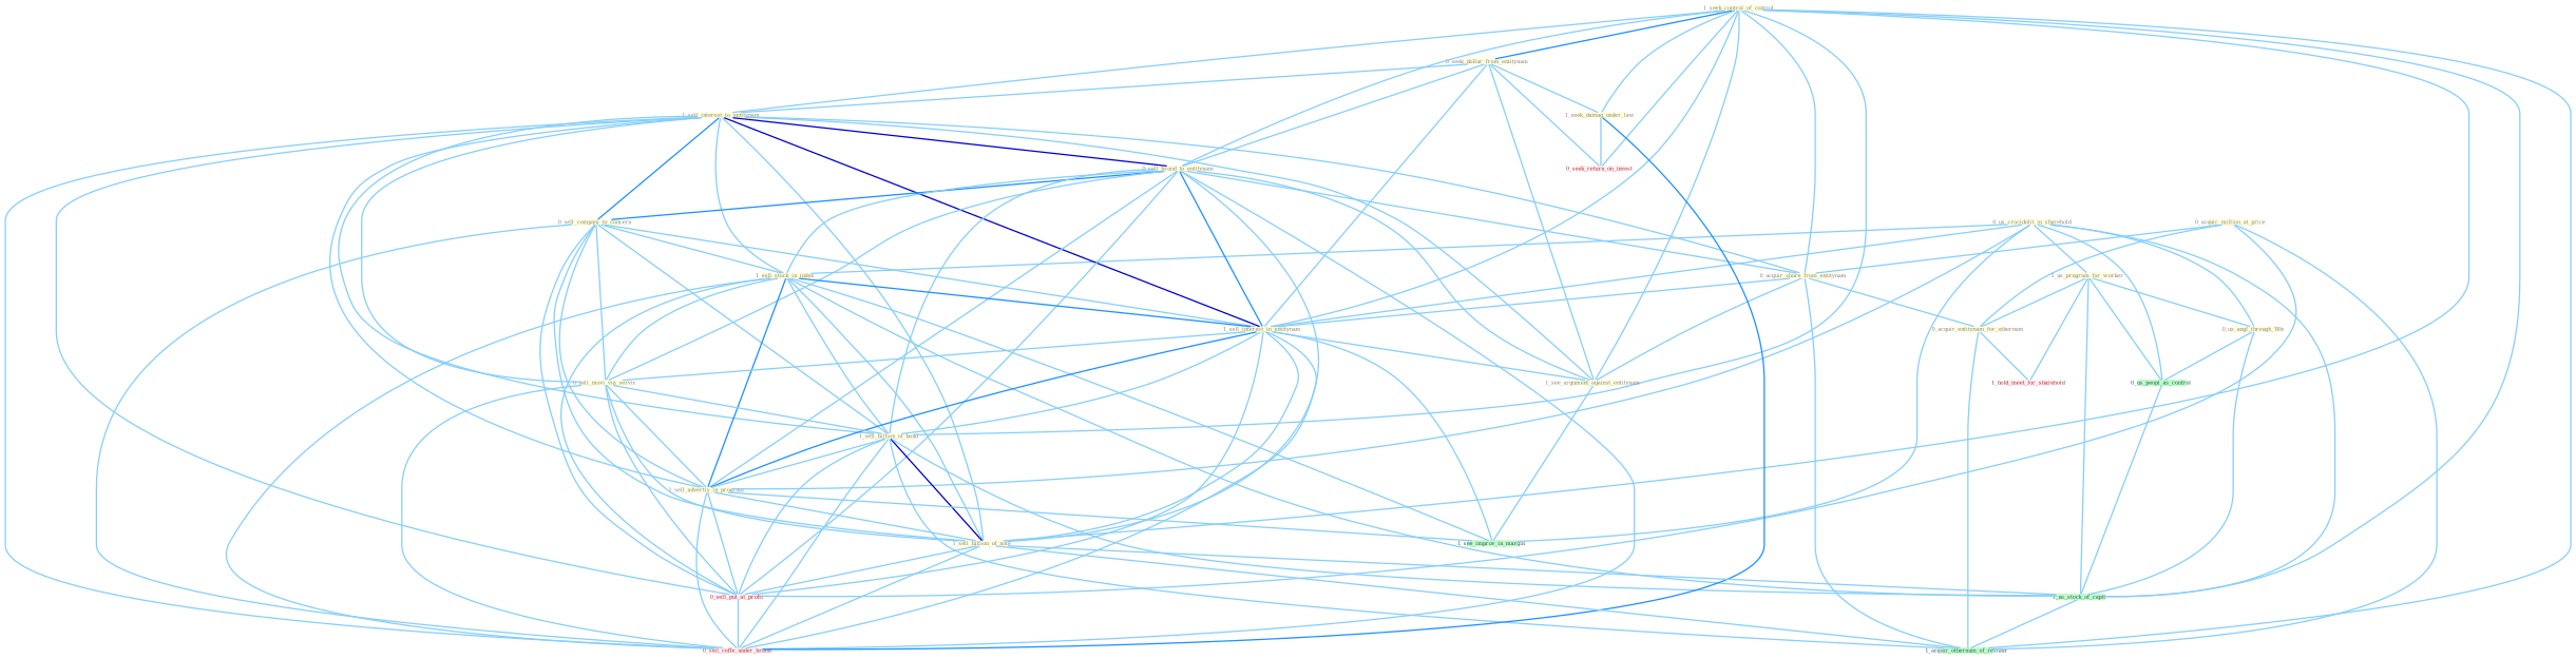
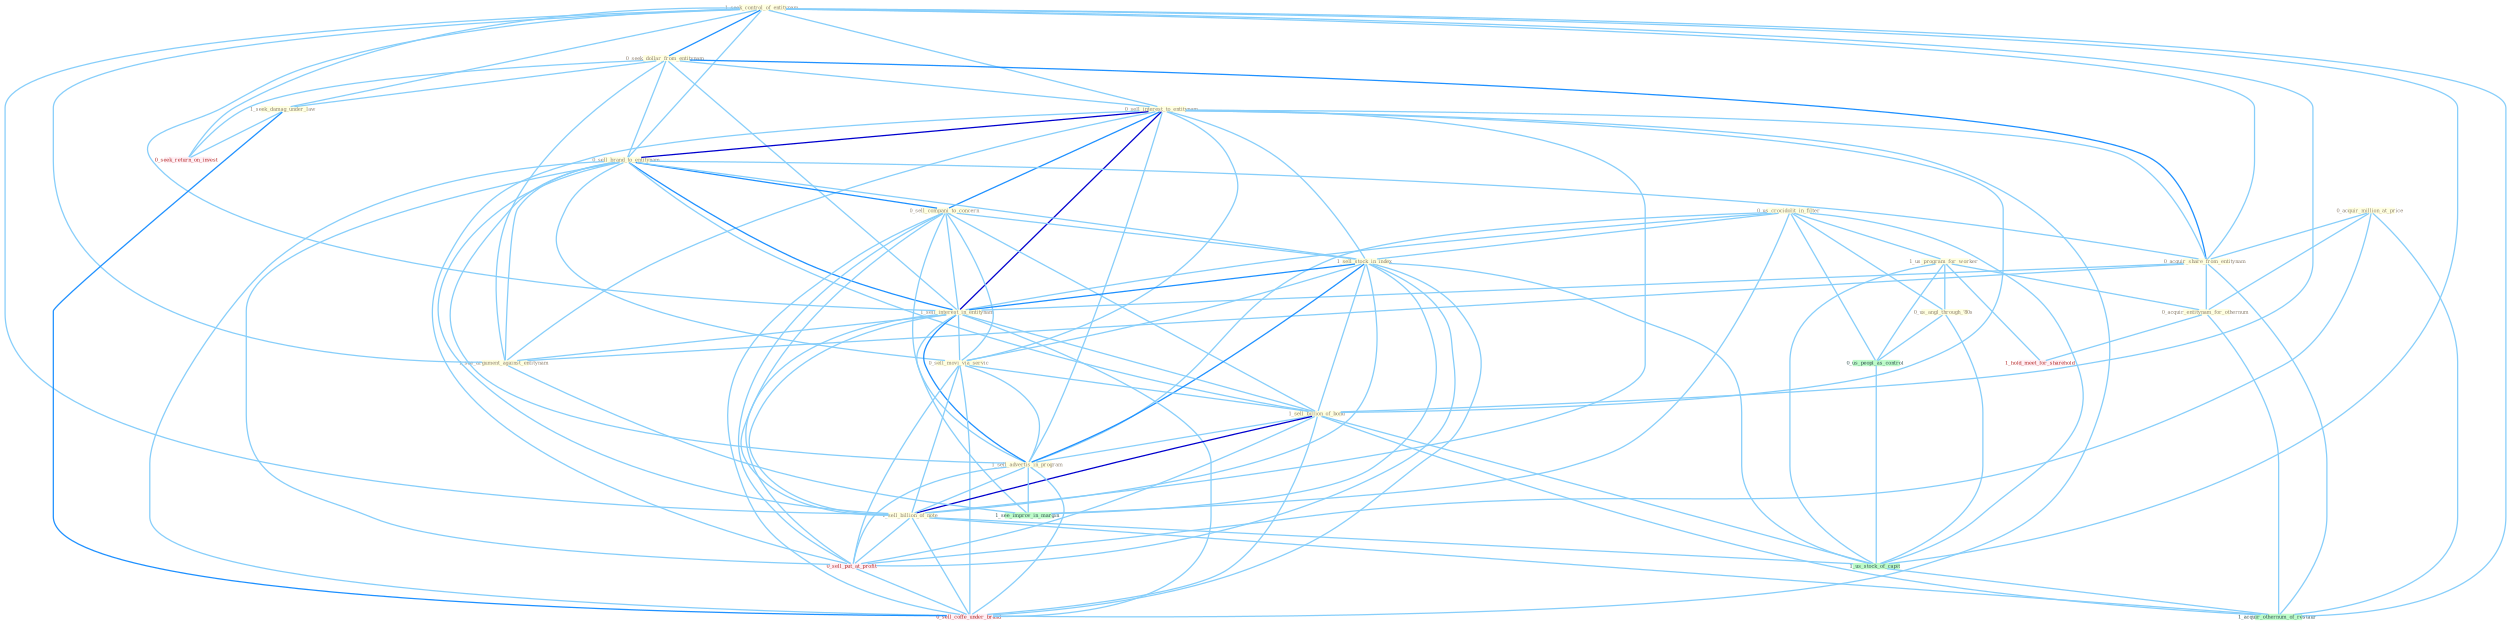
  graph {
    node [color="#ffffe0" fixedsize=true fontcolor="#8b7d6b" fontsize=4 shape=polygon style=filled]
    edge [color="#87cefa" w=1]
-   "1_seek_control_of_entitynam " [height=.06 width=.5 label="1_seek_control_of_control"]
+   "1_seek_control_of_entitynam " [height=.06 width=.5]
    "0_acquir_million_at_price " [height=.06 width=.5]
-   "0_us_crocidolit_in_filter " [height=.06 width=.5 label="0_us_crocidolit_in_sharehold"]
+   "0_us_crocidolit_in_filter " [height=.06 width=.5]
    "0_seek_dollar_from_entitynam " [height=.06 width=.5]
-   "0_sell_interest_to_entitynam " [height=.06 width=.5 label="1_sell_interest_to_entitynam"]
+   "0_sell_interest_to_entitynam " [height=.06 width=.5]
    "0_sell_brand_to_entitynam " [height=.06 width=.5]
    "0_sell_compani_to_concern " [height=.06 width=.5]
    "0_acquir_share_from_entitynam " [height=.06 width=.5]
    "1_us_program_for_worker " [height=.06 width=.5]
    "0_us_angl_through_'80s " [height=.06 width=.5]
    "0_acquir_entitynam_for_othernum " [height=.06 width=.5]
    "1_sell_stock_in_index " [height=.06 width=.5]
    "1_sell_interest_in_entitynam " [height=.06 width=.5]
    "0_sell_movi_via_servic " [height=.06 width=.5]
    "1_sell_billion_of_bond " [height=.06 width=.5]
    "1_sell_advertis_in_program " [height=.06 width=.5]
    "1_see_argument_against_entitynam " [height=.06 width=.5]
    "1_seek_damag_under_law " [height=.06 width=.5]
    "1_sell_billion_of_note " [height=.06 width=.5]
    "0_sell_put_at_profit " [color="#fff0f5" fontcolor="#b22222" height=.06 width=.5]
    "0_seek_return_on_invest " [color="#fff0f5" fontcolor="#b22222" height=.06 width=.5]
    "0_sell_coffe_under_brand " [color="#fff0f5" fontcolor="#b22222" height=.06 width=.5]
    "1_hold_meet_for_sharehold " [color="#fff0f5" fontcolor="#b22222" height=.06 width=.5]
    "1_us_stock_of_capit " [color="#BDFCC9" fontcolor="#2f4f4f" height=.06 width=.5]
    "1_acquir_othernum_of_restaur " [color="#BDFCC9" fontcolor="#2f4f4f" height=.06 width=.5]
    "0_us_peopl_as_control " [color="#BDFCC9" fontcolor="#2f4f4f" height=.06 width=.5]
    "1_see_improv_in_margin " [color="#BDFCC9" fontcolor="#2f4f4f" height=.06 width=.5]
    subgraph sub_1 {
      "1_seek_control_of_entitynam "
      "0_acquir_million_at_price "
      "0_us_crocidolit_in_filter "
      "0_seek_dollar_from_entitynam "
      "0_sell_interest_to_entitynam "
      "0_sell_brand_to_entitynam "
      "0_sell_compani_to_concern "
      "0_acquir_share_from_entitynam "
      "1_us_program_for_worker "
      "0_us_angl_through_'80s "
      "0_acquir_entitynam_for_othernum "
      "1_sell_stock_in_index "
      "1_sell_interest_in_entitynam "
      "0_sell_movi_via_servic "
      "1_sell_billion_of_bond "
      "1_sell_advertis_in_program "
      "1_see_argument_against_entitynam "
      "1_seek_damag_under_law "
      "1_sell_billion_of_note "
    }
    subgraph sub_2 {
      "0_sell_put_at_profit "
      "0_seek_return_on_invest "
      "0_sell_coffe_under_brand "
      "1_hold_meet_for_sharehold "
    }
    "1_seek_control_of_entitynam " -- "0_seek_dollar_from_entitynam " [color="#1e90ff" w=2]
    "1_seek_control_of_entitynam " -- "0_sell_interest_to_entitynam "
    "1_seek_control_of_entitynam " -- "0_sell_brand_to_entitynam "
    "1_seek_control_of_entitynam " -- "0_acquir_share_from_entitynam "
    "1_seek_control_of_entitynam " -- "1_sell_interest_in_entitynam "
    "1_seek_control_of_entitynam " -- "1_sell_billion_of_bond "
    "1_seek_control_of_entitynam " -- "1_see_argument_against_entitynam "
    "1_seek_control_of_entitynam " -- "1_seek_damag_under_law "
    "1_seek_control_of_entitynam " -- "1_sell_billion_of_note "
    "1_seek_control_of_entitynam " -- "0_seek_return_on_invest "
    "1_seek_control_of_entitynam " -- "1_us_stock_of_capit "
    "1_seek_control_of_entitynam " -- "1_acquir_othernum_of_restaur "
    "0_acquir_million_at_price " -- "0_acquir_share_from_entitynam "
    "0_acquir_million_at_price " -- "0_acquir_entitynam_for_othernum "
    "0_acquir_million_at_price " -- "0_sell_put_at_profit "
    "0_acquir_million_at_price " -- "1_acquir_othernum_of_restaur "
    "0_us_crocidolit_in_filter " -- "1_us_program_for_worker "
    "0_us_crocidolit_in_filter " -- "0_us_angl_through_'80s "
    "0_us_crocidolit_in_filter " -- "1_sell_stock_in_index "
    "0_us_crocidolit_in_filter " -- "1_sell_interest_in_entitynam "
    "0_us_crocidolit_in_filter " -- "1_sell_advertis_in_program "
    "0_us_crocidolit_in_filter " -- "1_us_stock_of_capit "
    "0_us_crocidolit_in_filter " -- "0_us_peopl_as_control "
    "0_us_crocidolit_in_filter " -- "1_see_improv_in_margin "
    "0_seek_dollar_from_entitynam " -- "0_sell_interest_to_entitynam "
    "0_seek_dollar_from_entitynam " -- "0_sell_brand_to_entitynam "
+   "0_seek_dollar_from_entitynam " -- "0_acquir_share_from_entitynam " [color="#1e90ff" w=2]
    "0_seek_dollar_from_entitynam " -- "1_sell_interest_in_entitynam "
    "0_seek_dollar_from_entitynam " -- "1_see_argument_against_entitynam "
    "0_seek_dollar_from_entitynam " -- "1_seek_damag_under_law "
    "0_seek_dollar_from_entitynam " -- "0_seek_return_on_invest "
    "0_sell_interest_to_entitynam " -- "0_sell_brand_to_entitynam " [color="#0000cd" w=3]
    "0_sell_interest_to_entitynam " -- "0_sell_compani_to_concern " [color="#1e90ff" w=2]
    "0_sell_interest_to_entitynam " -- "0_acquir_share_from_entitynam "
    "0_sell_interest_to_entitynam " -- "1_sell_stock_in_index "
    "0_sell_interest_to_entitynam " -- "1_sell_interest_in_entitynam " [color="#0000cd" w=3]
    "0_sell_interest_to_entitynam " -- "0_sell_movi_via_servic "
    "0_sell_interest_to_entitynam " -- "1_sell_billion_of_bond "
    "0_sell_interest_to_entitynam " -- "1_sell_advertis_in_program "
    "0_sell_interest_to_entitynam " -- "1_see_argument_against_entitynam "
    "0_sell_interest_to_entitynam " -- "1_sell_billion_of_note "
    "0_sell_interest_to_entitynam " -- "0_sell_put_at_profit "
    "0_sell_interest_to_entitynam " -- "0_sell_coffe_under_brand "
    "0_sell_brand_to_entitynam " -- "0_sell_compani_to_concern " [color="#1e90ff" w=2]
    "0_sell_brand_to_entitynam " -- "0_acquir_share_from_entitynam "
    "0_sell_brand_to_entitynam " -- "1_sell_stock_in_index "
    "0_sell_brand_to_entitynam " -- "1_sell_interest_in_entitynam " [color="#1e90ff" w=2]
    "0_sell_brand_to_entitynam " -- "0_sell_movi_via_servic "
    "0_sell_brand_to_entitynam " -- "1_sell_billion_of_bond "
    "0_sell_brand_to_entitynam " -- "1_sell_advertis_in_program "
    "0_sell_brand_to_entitynam " -- "1_see_argument_against_entitynam "
    "0_sell_brand_to_entitynam " -- "1_sell_billion_of_note "
    "0_sell_brand_to_entitynam " -- "0_sell_put_at_profit "
    "0_sell_brand_to_entitynam " -- "0_sell_coffe_under_brand "
    "0_sell_compani_to_concern " -- "1_sell_stock_in_index "
    "0_sell_compani_to_concern " -- "1_sell_interest_in_entitynam "
    "0_sell_compani_to_concern " -- "0_sell_movi_via_servic "
    "0_sell_compani_to_concern " -- "1_sell_billion_of_bond "
    "0_sell_compani_to_concern " -- "1_sell_advertis_in_program "
    "0_sell_compani_to_concern " -- "1_sell_billion_of_note "
    "0_sell_compani_to_concern " -- "0_sell_put_at_profit "
    "0_sell_compani_to_concern " -- "0_sell_coffe_under_brand "
    "0_acquir_share_from_entitynam " -- "0_acquir_entitynam_for_othernum "
    "0_acquir_share_from_entitynam " -- "1_sell_interest_in_entitynam "
    "0_acquir_share_from_entitynam " -- "1_see_argument_against_entitynam "
    "0_acquir_share_from_entitynam " -- "1_acquir_othernum_of_restaur "
    "1_us_program_for_worker " -- "0_us_angl_through_'80s "
    "1_us_program_for_worker " -- "0_acquir_entitynam_for_othernum "
    "1_us_program_for_worker " -- "1_hold_meet_for_sharehold "
    "1_us_program_for_worker " -- "1_us_stock_of_capit "
    "1_us_program_for_worker " -- "0_us_peopl_as_control "
    "0_us_angl_through_'80s " -- "1_us_stock_of_capit "
    "0_us_angl_through_'80s " -- "0_us_peopl_as_control "
    "0_acquir_entitynam_for_othernum " -- "1_hold_meet_for_sharehold "
    "0_acquir_entitynam_for_othernum " -- "1_acquir_othernum_of_restaur "
    "1_sell_stock_in_index " -- "1_sell_interest_in_entitynam " [color="#1e90ff" w=2]
    "1_sell_stock_in_index " -- "0_sell_movi_via_servic "
    "1_sell_stock_in_index " -- "1_sell_billion_of_bond "
    "1_sell_stock_in_index " -- "1_sell_advertis_in_program " [color="#1e90ff" w=2]
    "1_sell_stock_in_index " -- "1_sell_billion_of_note "
    "1_sell_stock_in_index " -- "0_sell_put_at_profit "
    "1_sell_stock_in_index " -- "0_sell_coffe_under_brand "
    "1_sell_stock_in_index " -- "1_us_stock_of_capit "
    "1_sell_stock_in_index " -- "1_see_improv_in_margin "
    "1_sell_interest_in_entitynam " -- "0_sell_movi_via_servic "
    "1_sell_interest_in_entitynam " -- "1_sell_billion_of_bond "
    "1_sell_interest_in_entitynam " -- "1_sell_advertis_in_program " [color="#1e90ff" w=2]
    "1_sell_interest_in_entitynam " -- "1_see_argument_against_entitynam "
    "1_sell_interest_in_entitynam " -- "1_sell_billion_of_note "
    "1_sell_interest_in_entitynam " -- "0_sell_put_at_profit "
    "1_sell_interest_in_entitynam " -- "0_sell_coffe_under_brand "
    "1_sell_interest_in_entitynam " -- "1_see_improv_in_margin "
    "0_sell_movi_via_servic " -- "1_sell_billion_of_bond "
    "0_sell_movi_via_servic " -- "1_sell_advertis_in_program "
    "0_sell_movi_via_servic " -- "1_sell_billion_of_note "
    "0_sell_movi_via_servic " -- "0_sell_put_at_profit "
    "0_sell_movi_via_servic " -- "0_sell_coffe_under_brand "
    "1_sell_billion_of_bond " -- "1_sell_advertis_in_program "
    "1_sell_billion_of_bond " -- "1_sell_billion_of_note " [color="#0000cd" w=3]
    "1_sell_billion_of_bond " -- "0_sell_put_at_profit "
    "1_sell_billion_of_bond " -- "0_sell_coffe_under_brand "
    "1_sell_billion_of_bond " -- "1_us_stock_of_capit "
    "1_sell_billion_of_bond " -- "1_acquir_othernum_of_restaur "
    "1_sell_advertis_in_program " -- "1_sell_billion_of_note "
    "1_sell_advertis_in_program " -- "0_sell_put_at_profit "
    "1_sell_advertis_in_program " -- "0_sell_coffe_under_brand "
    "1_sell_advertis_in_program " -- "1_see_improv_in_margin "
    "1_see_argument_against_entitynam " -- "1_see_improv_in_margin "
    "1_seek_damag_under_law " -- "0_seek_return_on_invest "
    "1_seek_damag_under_law " -- "0_sell_coffe_under_brand " [color="#1e90ff"]
    "1_sell_billion_of_note " -- "0_sell_put_at_profit "
    "1_sell_billion_of_note " -- "0_sell_coffe_under_brand "
    "1_sell_billion_of_note " -- "1_us_stock_of_capit "
    "1_sell_billion_of_note " -- "1_acquir_othernum_of_restaur "
    "0_sell_put_at_profit " -- "0_sell_coffe_under_brand "
    "1_us_stock_of_capit " -- "1_acquir_othernum_of_restaur "
    "0_us_peopl_as_control " -- "1_us_stock_of_capit "
  }
